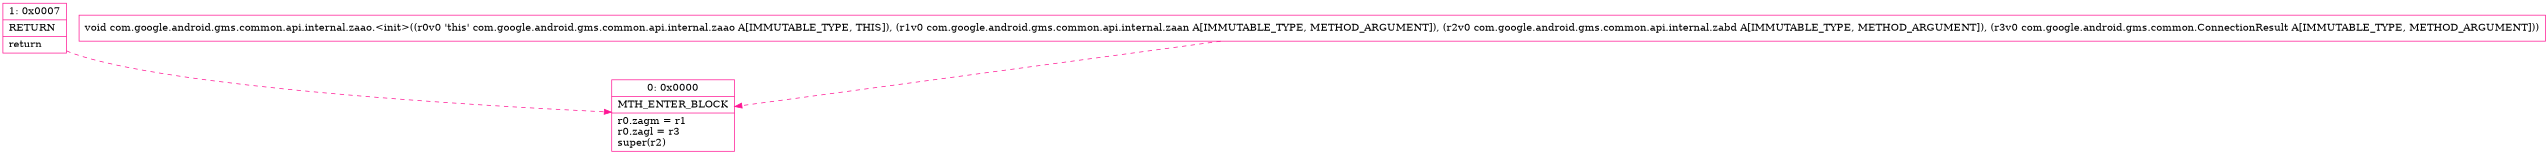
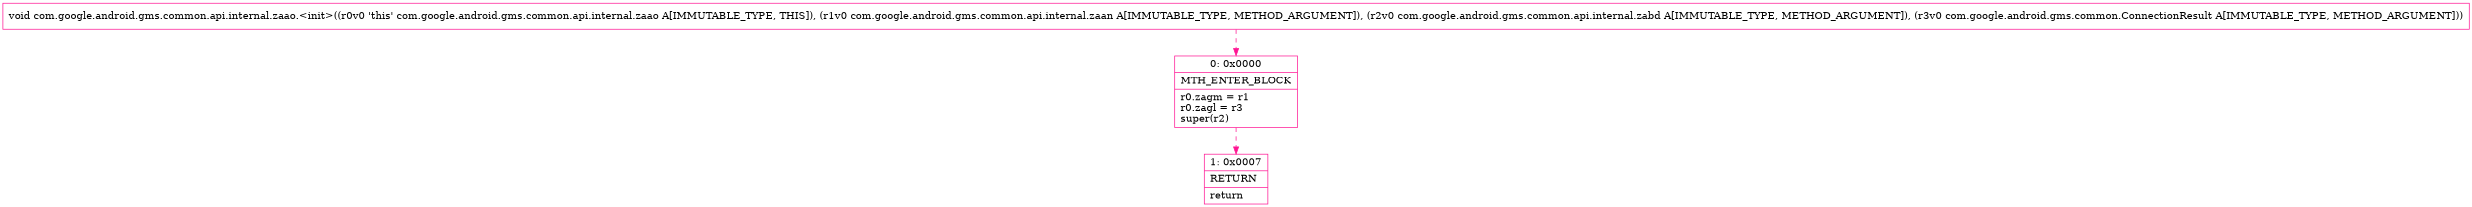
  digraph {
    node [shape=record color=deeppink]
    edge [color=deeppink style=dashed]
    n1 [label="{0\:\ 0x0000|MTH_ENTER_BLOCK\l|r0.zagm = r1\lr0.zagl = r3\lsuper(r2)\l}"]
    n2 [label="{1\:\ 0x0007|RETURN\l|return\l}"]
    n3 [label="{void com.google.android.gms.common.api.internal.zaao.\<init\>((r0v0 'this' com.google.android.gms.common.api.internal.zaao A[IMMUTABLE_TYPE, THIS]), (r1v0 com.google.android.gms.common.api.internal.zaan A[IMMUTABLE_TYPE, METHOD_ARGUMENT]), (r2v0 com.google.android.gms.common.api.internal.zabd A[IMMUTABLE_TYPE, METHOD_ARGUMENT]), (r3v0 com.google.android.gms.common.ConnectionResult A[IMMUTABLE_TYPE, METHOD_ARGUMENT])) }"]
-   n2 -> n1
+   n1 -> n2
    n3 -> n1
  }
